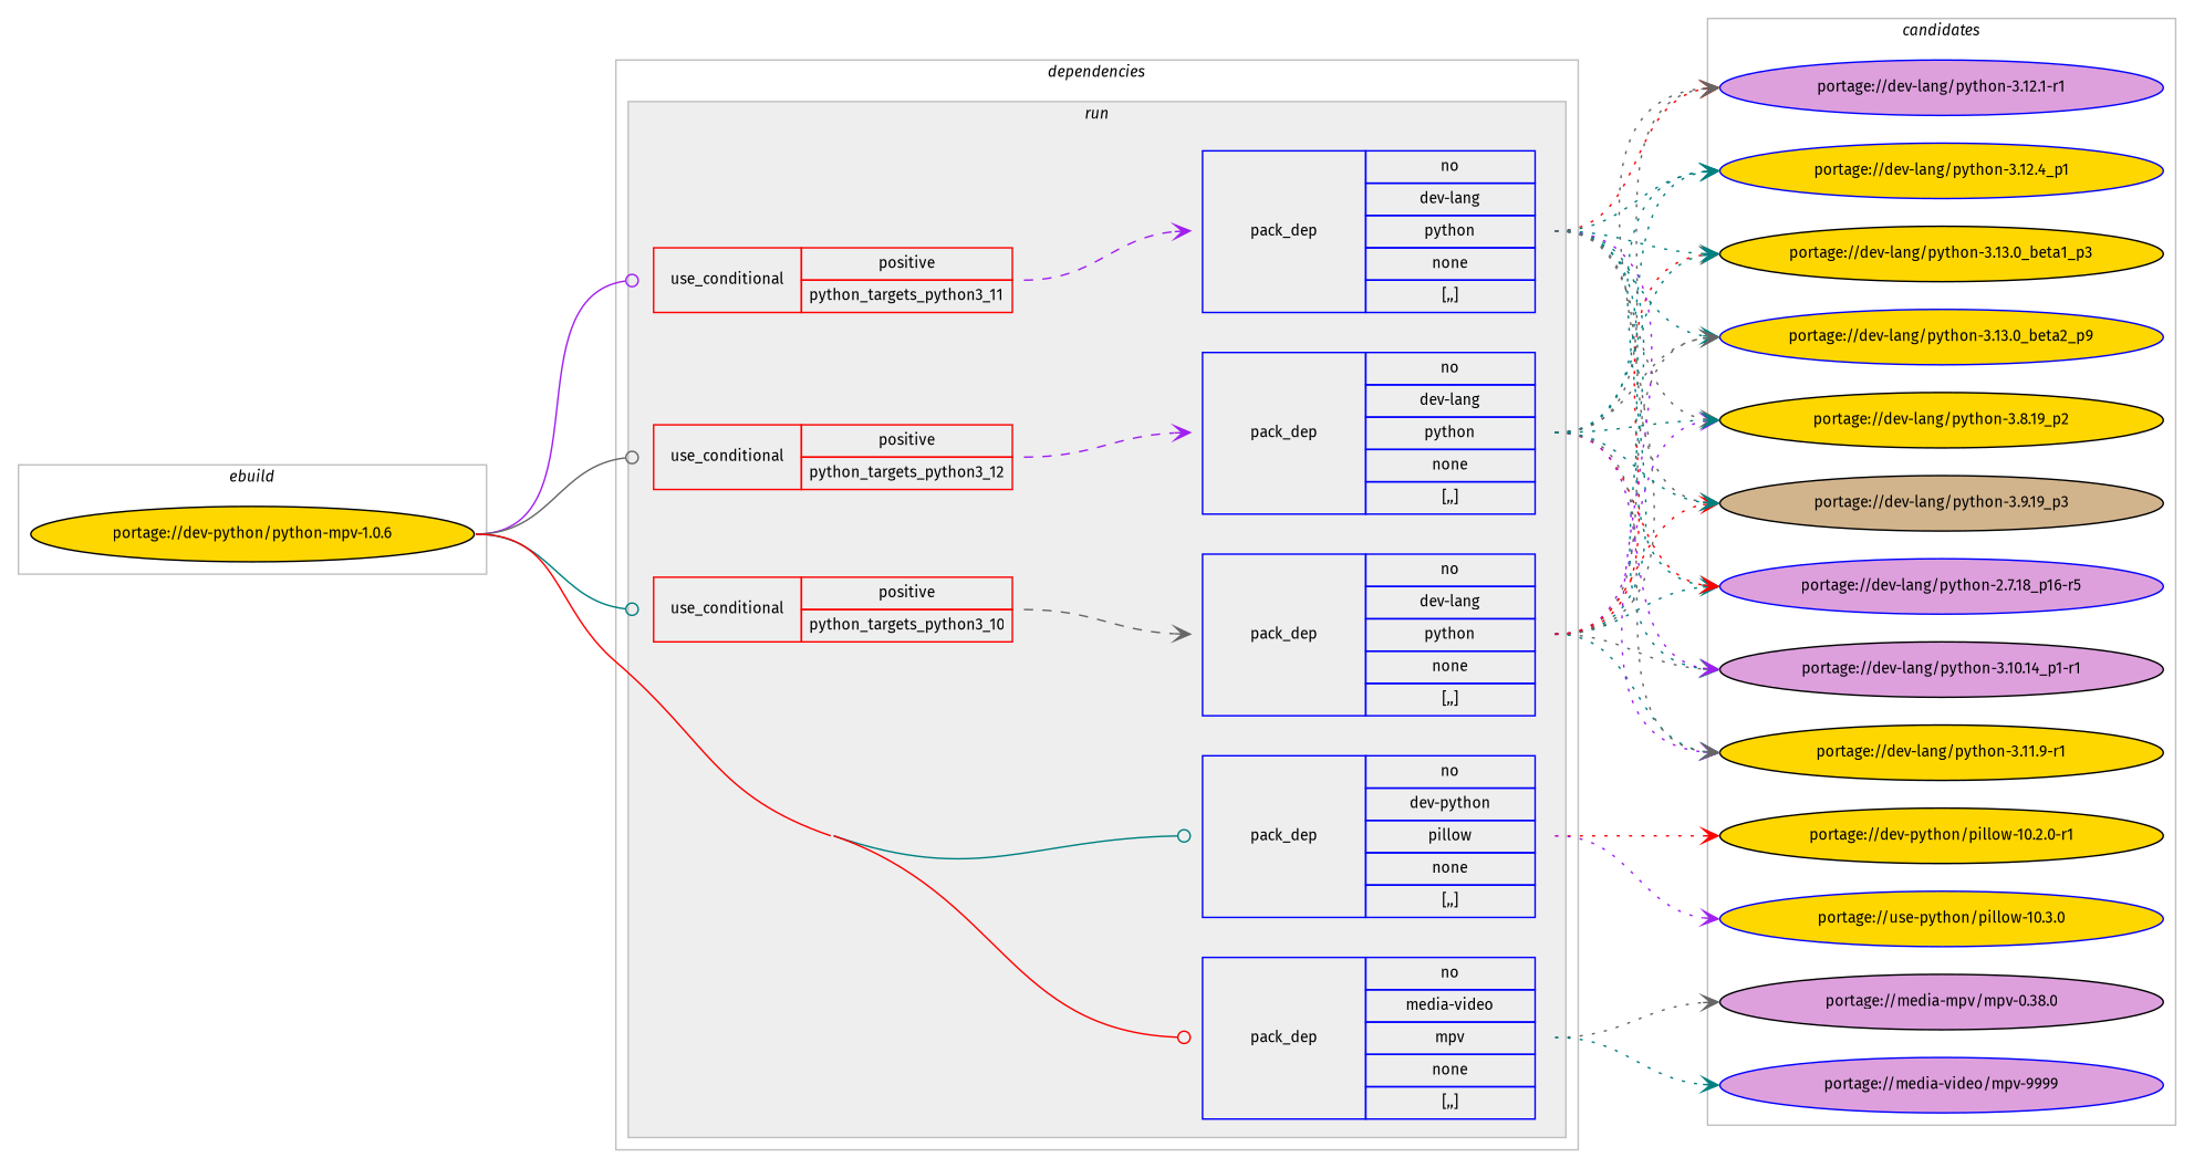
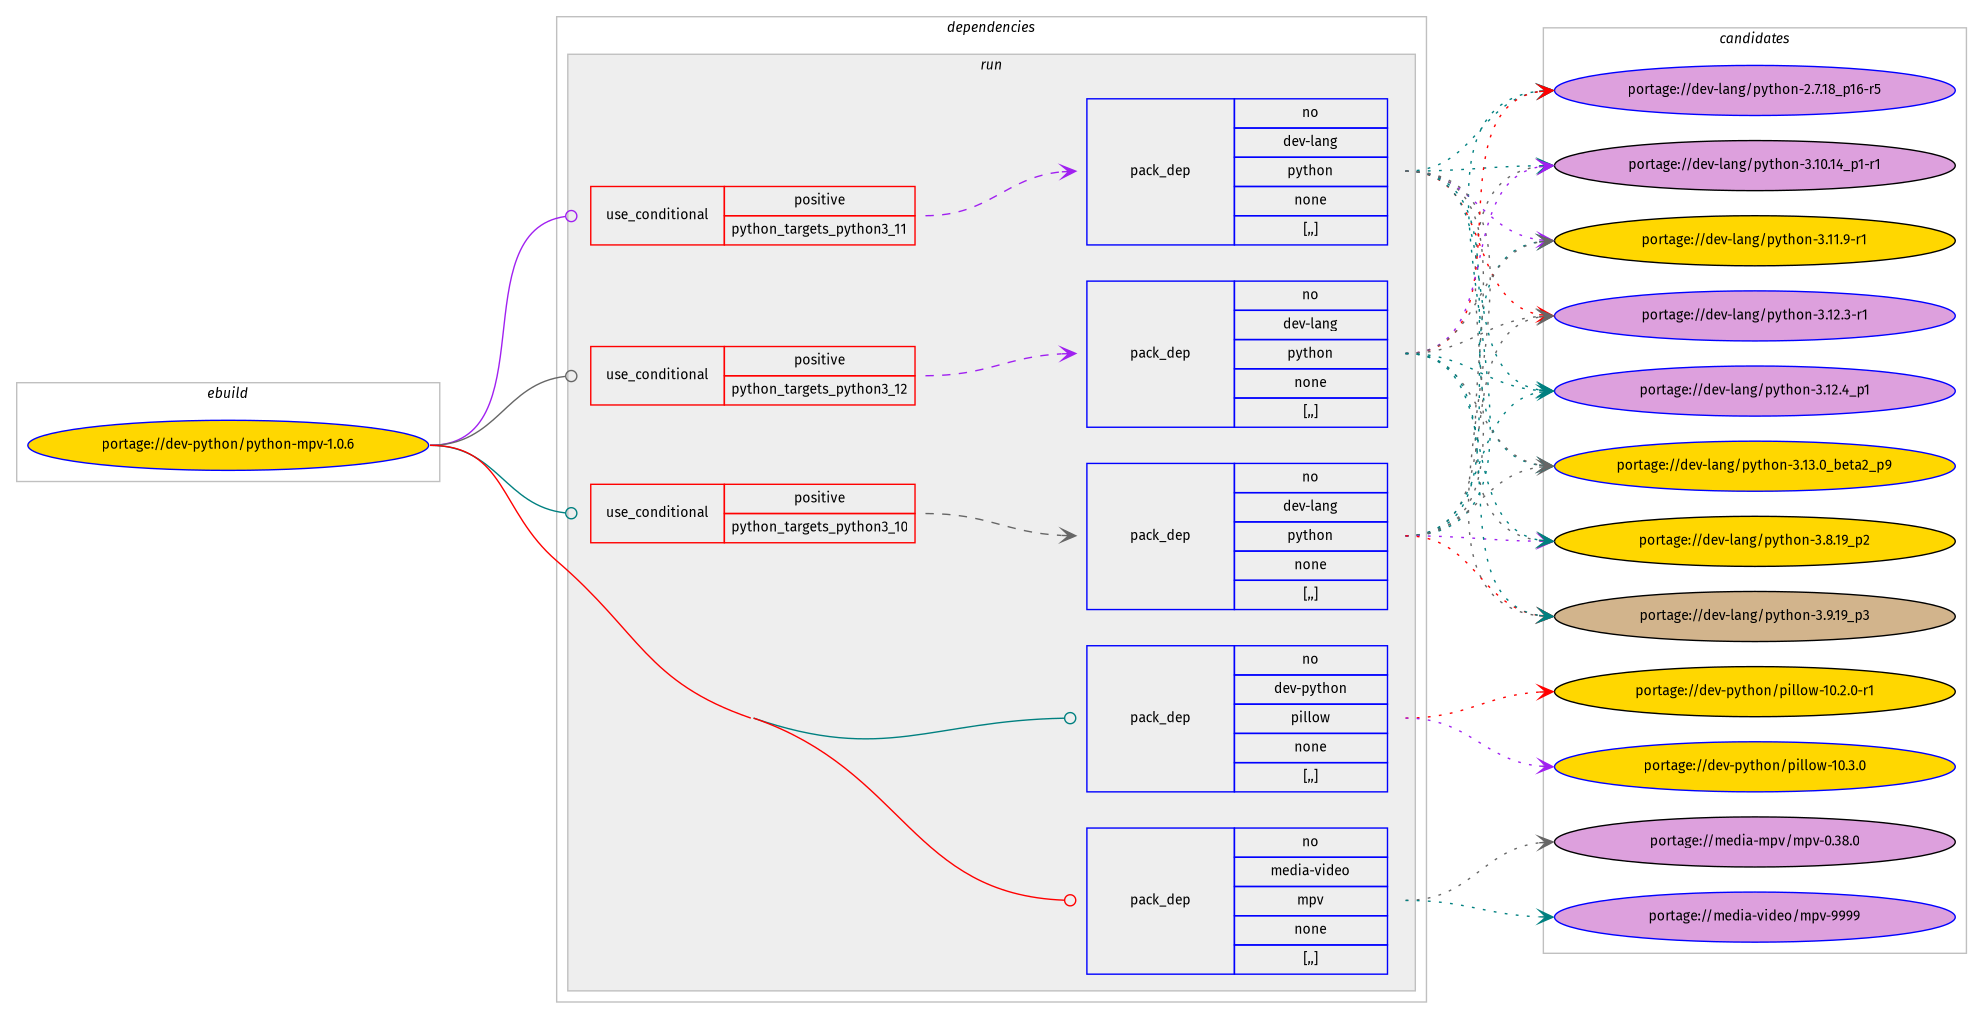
  digraph {
    compound=true
    concentrate=true
    fontname="Fira Sans"
    fontsize=10
    newrank=true
    rankdir=LR
    ranksep=1.5
    node [color=blue fontname="Fira Sans" fontsize=10 style=filled]
    edge [arrowhead=vee color=teal fontname="Fira Sans" headport=w style=dotted tailport=e weight=100]
-   n1 [color=black fillcolor=gold label="portage://dev-python/python-mpv-1.0.6" width=4]
+   n1 [fillcolor=gold label="portage://dev-python/python-mpv-1.0.6" width=4]
    n2 [label=<<TABLE BORDER="0" CELLBORDER="1" CELLSPACING="0" CELLPADDING="4" WIDTH="220"><TR><TD ROWSPAN="6" CELLPADDING="30">pack_dep</TD></TR><TR><TD WIDTH="110">no</TD></TR><TR><TD>dev-lang</TD></TR><TR><TD>python</TD></TR><TR><TD>none</TD></TR><TR><TD>[,,]</TD></TR></TABLE>> shape=none style=""]
    n3 [color=red label=<<TABLE BORDER="0" CELLBORDER="1" CELLSPACING="0" CELLPADDING="4"><TR><TD ROWSPAN="3" CELLPADDING="10">use_conditional</TD></TR><TR><TD>positive</TD></TR><TR><TD>python_targets_python3_10</TD></TR></TABLE>> shape=none style=""]
    n4 [label=<<TABLE BORDER="0" CELLBORDER="1" CELLSPACING="0" CELLPADDING="4" WIDTH="220"><TR><TD ROWSPAN="6" CELLPADDING="30">pack_dep</TD></TR><TR><TD WIDTH="110">no</TD></TR><TR><TD>dev-lang</TD></TR><TR><TD>python</TD></TR><TR><TD>none</TD></TR><TR><TD>[,,]</TD></TR></TABLE>> shape=none style=""]
    n5 [color=red label=<<TABLE BORDER="0" CELLBORDER="1" CELLSPACING="0" CELLPADDING="4"><TR><TD ROWSPAN="3" CELLPADDING="10">use_conditional</TD></TR><TR><TD>positive</TD></TR><TR><TD>python_targets_python3_11</TD></TR></TABLE>> shape=none style=""]
    n6 [label=<<TABLE BORDER="0" CELLBORDER="1" CELLSPACING="0" CELLPADDING="4" WIDTH="220"><TR><TD ROWSPAN="6" CELLPADDING="30">pack_dep</TD></TR><TR><TD WIDTH="110">no</TD></TR><TR><TD>dev-lang</TD></TR><TR><TD>python</TD></TR><TR><TD>none</TD></TR><TR><TD>[,,]</TD></TR></TABLE>> shape=none style=""]
    n7 [color=red label=<<TABLE BORDER="0" CELLBORDER="1" CELLSPACING="0" CELLPADDING="4"><TR><TD ROWSPAN="3" CELLPADDING="10">use_conditional</TD></TR><TR><TD>positive</TD></TR><TR><TD>python_targets_python3_12</TD></TR></TABLE>> shape=none style=""]
    n8 [label=<<TABLE BORDER="0" CELLBORDER="1" CELLSPACING="0" CELLPADDING="4" WIDTH="220"><TR><TD ROWSPAN="6" CELLPADDING="30">pack_dep</TD></TR><TR><TD WIDTH="110">no</TD></TR><TR><TD>dev-python</TD></TR><TR><TD>pillow</TD></TR><TR><TD>none</TD></TR><TR><TD>[,,]</TD></TR></TABLE>> shape=none style=""]
    n9 [label=<<TABLE BORDER="0" CELLBORDER="1" CELLSPACING="0" CELLPADDING="4" WIDTH="220"><TR><TD ROWSPAN="6" CELLPADDING="30">pack_dep</TD></TR><TR><TD WIDTH="110">no</TD></TR><TR><TD>media-video</TD></TR><TR><TD>mpv</TD></TR><TR><TD>none</TD></TR><TR><TD>[,,]</TD></TR></TABLE>> shape=none style=""]
    n10 [fillcolor=plum label="portage://dev-lang/python-2.7.18_p16-r5" width=4]
    n11 [color=black fillcolor=plum label="portage://dev-lang/python-3.10.14_p1-r1" width=4]
    n12 [color=black fillcolor=gold label="portage://dev-lang/python-3.11.9-r1" width=4]
-   n13 [fillcolor=plum label="portage://dev-lang/python-3.12.1-r1" width=4]
-   n14 [fillcolor=gold label="portage://dev-lang/python-3.12.4_p1" width=4]
-   n15 [color=black fillcolor=gold label="portage://dev-lang/python-3.13.0_beta1_p3" width=4]
+   n13 [fillcolor=plum label="portage://dev-lang/python-3.12.3-r1" width=4]
+   n14 [fillcolor=plum label="portage://dev-lang/python-3.12.4_p1" width=4]
    n16 [fillcolor=gold label="portage://dev-lang/python-3.13.0_beta2_p9" width=4]
    n17 [color=black fillcolor=gold label="portage://dev-lang/python-3.8.19_p2" width=4]
    n18 [color=black fillcolor=tan label="portage://dev-lang/python-3.9.19_p3" width=4]
    n19 [color=black fillcolor=gold label="portage://dev-python/pillow-10.2.0-r1" width=4]
-   n20 [fillcolor=gold label="portage://use-python/pillow-10.3.0" width=4]
+   n20 [fillcolor=gold label="portage://dev-python/pillow-10.3.0" width=4]
    n21 [color=black fillcolor=plum label="portage://media-mpv/mpv-0.38.0" width=4]
    n22 [fillcolor=plum label="portage://media-video/mpv-9999" width=4]
    subgraph cluster_1 {
      color=gray
      label=<<i>ebuild</i>>
      rank=same
      n1
    }
    subgraph cluster_2 {
      color=gray
      label=<<i>dependencies</i>>
      subgraph cluster_3 {
        color=gray
        fillcolor="#eeeeee"
        label=<<i>compile</i>>
        style=filled
      }
      subgraph cluster_4 {
        color=gray
        fillcolor="#eeeeee"
        label=<<i>compile and run</i>>
        style=filled
      }
      subgraph cluster_5 {
        color=gray
        fillcolor="#eeeeee"
        label=<<i>run</i>>
        style=filled
        subgraph sub_6 {
          color=gray
          fillcolor="#eeeeee"
          label=<<i>run</i>>
          style=filled
          n3
          subgraph sub_7 {
            color=gray
            fillcolor="#eeeeee"
            label=<<i>run</i>>
            style=filled
            n2
          }
        }
        subgraph sub_8 {
          color=gray
          fillcolor="#eeeeee"
          label=<<i>run</i>>
          style=filled
          n5
          subgraph sub_9 {
            color=gray
            fillcolor="#eeeeee"
            label=<<i>run</i>>
            style=filled
            n4
          }
        }
        subgraph sub_10 {
          color=gray
          fillcolor="#eeeeee"
          label=<<i>run</i>>
          style=filled
          n7
          subgraph sub_11 {
            color=gray
            fillcolor="#eeeeee"
            label=<<i>run</i>>
            style=filled
            n6
          }
        }
        subgraph sub_12 {
          color=gray
          fillcolor="#eeeeee"
          label=<<i>run</i>>
          style=filled
          n8
        }
        subgraph sub_13 {
          color=gray
          fillcolor="#eeeeee"
          label=<<i>run</i>>
          style=filled
          n9
        }
      }
    }
    subgraph cluster_14 {
      color=gray
      label=<<i>candidates</i>>
      rank=same
      subgraph sub_15 {
        color=black
        label=<<i>candidates</i>>
        nodesep=1
        rank=same
        n10
        n11
        n12
        n13
        n14
-       n15
        n16
        n17
        n18
      }
      subgraph sub_16 {
        color=black
        label=<<i>candidates</i>>
        nodesep=1
        rank=same
        n10
        n11
        n12
        n13
        n14
-       n15
        n16
        n17
        n18
      }
      subgraph sub_17 {
        color=black
        label=<<i>candidates</i>>
        nodesep=1
        rank=same
        n10
        n11
        n12
        n13
        n14
-       n15
        n16
        n17
        n18
      }
      subgraph sub_18 {
        color=black
        label=<<i>candidates</i>>
        nodesep=1
        rank=same
        n19
        n20
      }
      subgraph sub_19 {
        color=black
        label=<<i>candidates</i>>
        nodesep=1
        rank=same
        n21
        n22
      }
    }
    n1 -> n3 [arrowhead=odot style=solid weight=20]
    n1 -> n5 [arrowhead=odot color=purple style=solid weight=20]
    n1 -> n7 [arrowhead=odot color=gray40 style=solid weight=20]
    n1 -> n8 [arrowhead=odot style=solid weight=20]
    n1 -> n9 [arrowhead=odot color=red style=solid weight=20]
    n2 -> n10
    n2 -> n11 [color=gray40]
    n2 -> n12
    n2 -> n13 [color=gray40]
    n2 -> n14
-   n2 -> n15 [color=red]
    n2 -> n16 [color=gray40]
    n2 -> n17 [color=purple]
    n2 -> n18 [color=red]
    n3 -> n2 [color=gray40 style=dashed weight=20]
    n4 -> n10
    n4 -> n11
    n4 -> n12 [color=purple]
    n4 -> n13 [color=red]
    n4 -> n14
-   n4 -> n15
    n4 -> n16
    n4 -> n17 [color=gray40]
    n4 -> n18 [color=gray40]
    n5 -> n4 [color=purple style=dashed weight=20]
    n6 -> n10 [color=red]
    n6 -> n11 [color=purple]
    n6 -> n12 [color=gray40]
    n6 -> n13 [color=gray40]
    n6 -> n14
-   n6 -> n15
    n6 -> n16 [color=gray40]
    n6 -> n17
    n6 -> n18
    n7 -> n6 [color=purple style=dashed weight=20]
    n8 -> n19 [color=red]
    n8 -> n20 [color=purple]
    n9 -> n21 [color=gray40]
    n9 -> n22
  }
